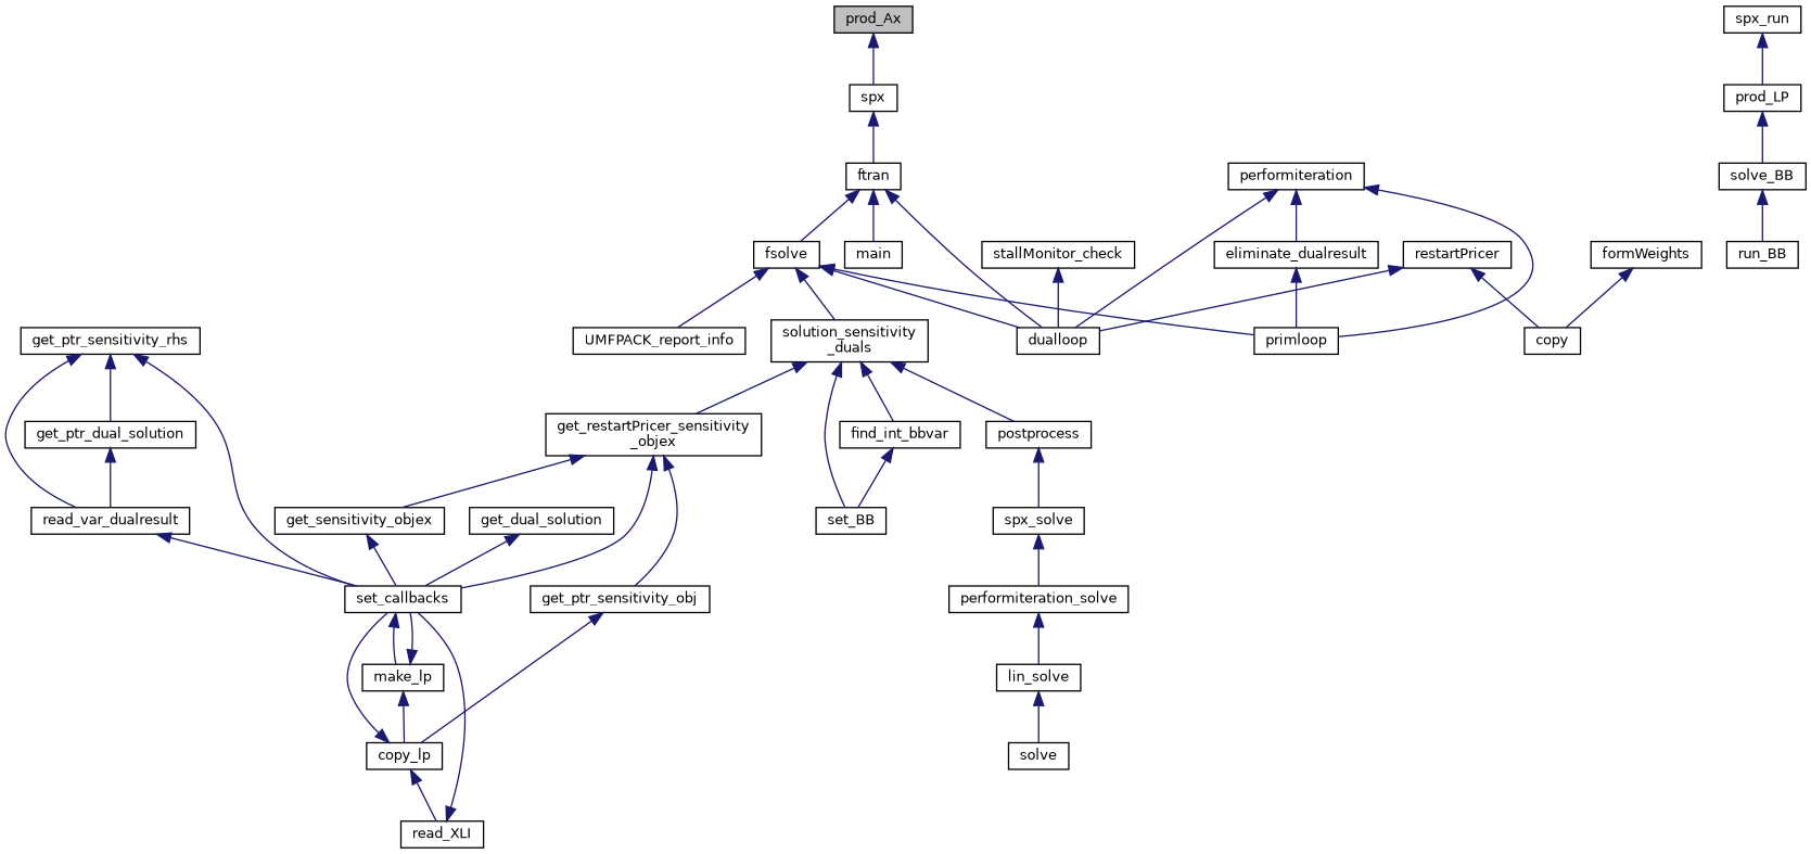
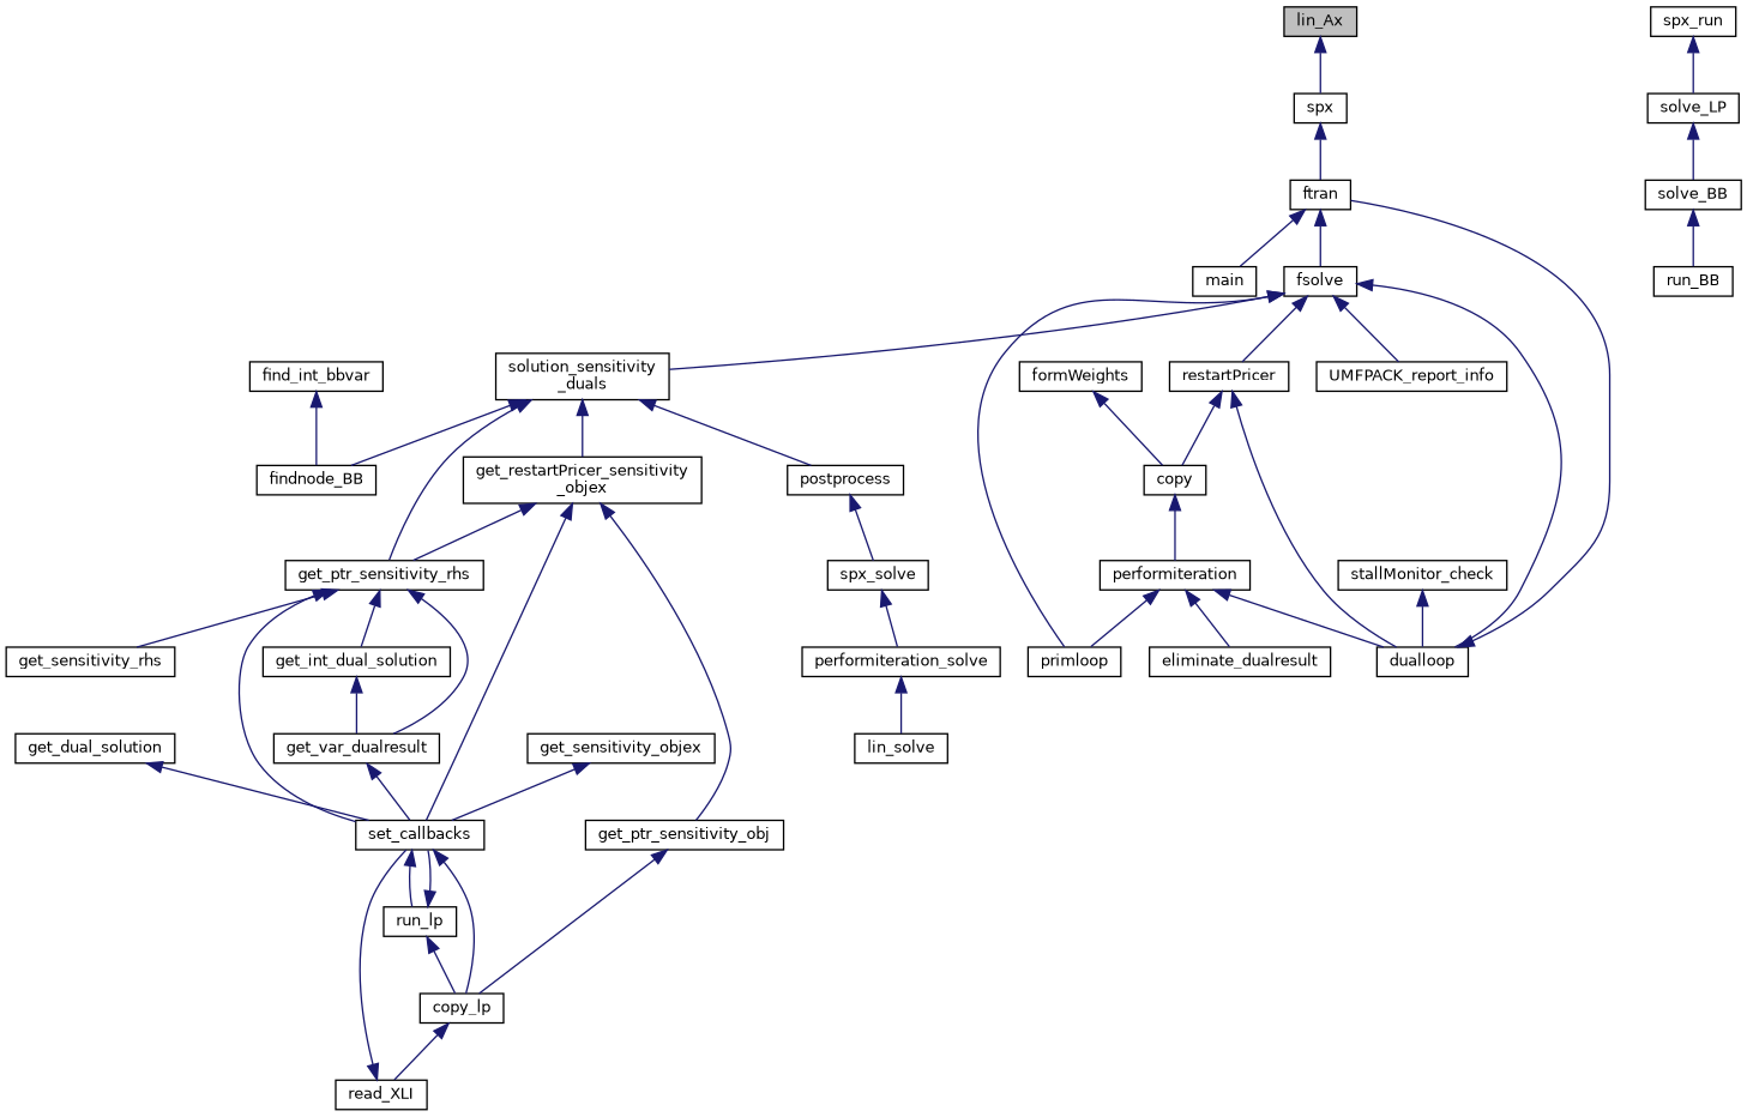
  digraph {
    rankdir=TB
    node [color=black fillcolor=white fontname=Helvetica fontsize=10 shape=record style=filled]
    edge [color=midnightblue dir=back fontname=Helvetica fontsize=10 labelfontname=Helvetica labelfontsize=10 style=solid]
-   n1 [fillcolor=grey75 fontcolor=black height=0.2 label=prod_Ax width=0.4]
+   n1 [fillcolor=grey75 fontcolor=black height=0.2 label=lin_Ax width=0.4]
    n2 [height=0.2 label=spx width=0.4]
    n3 [height=0.2 label=ftran width=0.4]
    n4 [height=0.2 label=main width=0.4]
    n5 [height=0.2 label=dualloop width=0.4]
    n6 [height=0.2 label=fsolve width=0.4]
    n7 [height=0.2 label=performiteration width=0.4]
    n8 [height=0.2 label=eliminate_dualresult width=0.4]
    n9 [height=0.2 label=primloop width=0.4]
    n10 [height=0.2 label="solution_sensitivity\l_duals" width=0.4]
    n11 [height=0.2 label=restartPricer width=0.4]
    n12 [height=0.2 label=UMFPACK_report_info width=0.4]
    n13 [height=0.2 label=spx_run width=0.4]
-   n14 [height=0.2 label=prod_LP width=0.4]
+   n14 [height=0.2 label=solve_LP width=0.4]
    n15 [height=0.2 label=solve_BB width=0.4]
    n16 [height=0.2 label=run_BB width=0.4]
    n17 [height=0.2 label=find_int_bbvar width=0.4]
-   n18 [height=0.2 label=set_BB width=0.4]
+   n18 [height=0.2 label=findnode_BB width=0.4]
    n19 [height=0.2 label=spx_solve width=0.4]
    n20 [height=0.2 label=performiteration_solve width=0.4]
    n21 [height=0.2 label=lin_solve width=0.4]
-   n22 [height=0.2 label=solve width=0.4]
    n23 [height=0.2 label=set_callbacks width=0.4]
-   n24 [height=0.2 label=make_lp width=0.4]
+   n24 [height=0.2 label=run_lp width=0.4]
    n25 [height=0.2 label=copy_lp width=0.4]
    n26 [height=0.2 label=read_XLI width=0.4]
    n27 [height=0.2 label=get_ptr_sensitivity_rhs width=0.4]
    n28 [height=0.2 label="get_restartPricer_sensitivity\l_objex" width=0.4]
    n29 [height=0.2 label=postprocess width=0.4]
    n30 [height=0.2 label=copy width=0.4]
    n31 [height=0.2 label=formWeights width=0.4]
-   n32 [height=0.2 label=read_var_dualresult width=0.4]
-   n34 [height=0.2 label=get_ptr_dual_solution width=0.4]
+   n32 [height=0.2 label=get_var_dualresult width=0.4]
+   n33 [height=0.2 label=get_sensitivity_rhs width=0.4]
+   n34 [height=0.2 label=get_int_dual_solution width=0.4]
    n35 [height=0.2 label=get_sensitivity_objex width=0.4]
    n36 [height=0.2 label=get_ptr_sensitivity_obj width=0.4]
    n37 [height=0.2 label=get_dual_solution width=0.4]
    n38 [height=0.2 label=stallMonitor_check width=0.4]
    n1 -> n2
    n2 -> n3
    n3 -> n4
-   n3 -> n5
+   n5 -> n3
    n3 -> n6
    n6 -> n5
    n6 -> n9
    n6 -> n10
+   n6 -> n11
    n6 -> n12
    n7 -> n5
    n7 -> n8
    n7 -> n9
-   n8 -> n9
    n10 -> n18
-   n10 -> n17
+   n10 -> n27
    n10 -> n28
    n10 -> n29
    n11 -> n5
    n11 -> n30
    n13 -> n14
    n14 -> n15
    n15 -> n16
    n17 -> n18
    n19 -> n20
    n20 -> n21
-   n21 -> n22
    n23 -> n24
    n24 -> n23
    n24 -> n25
-   n25 -> n23
+   n23 -> n25
    n25 -> n26
    n26 -> n23
    n27 -> n23
    n27 -> n32
+   n27 -> n33
    n27 -> n34
    n28 -> n23
-   n28 -> n35
+   n28 -> n27
    n28 -> n36
    n29 -> n19
+   n30 -> n7
    n31 -> n30
    n32 -> n23
    n34 -> n32
    n35 -> n23
    n36 -> n25
    n37 -> n23
    n38 -> n5
  }
